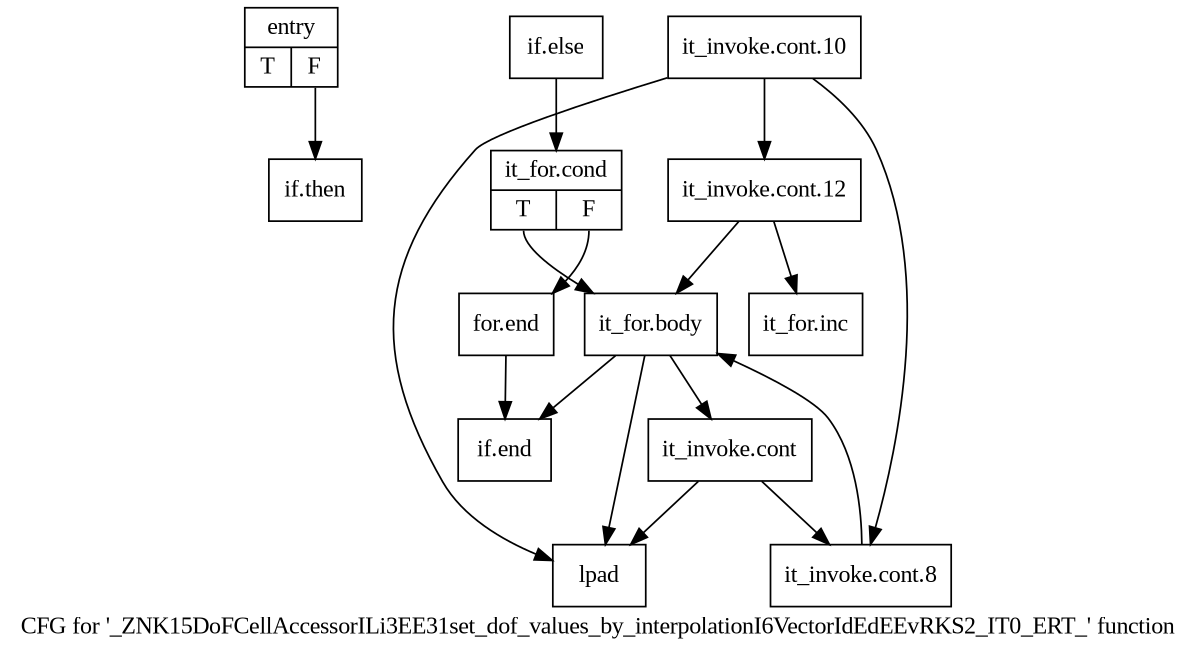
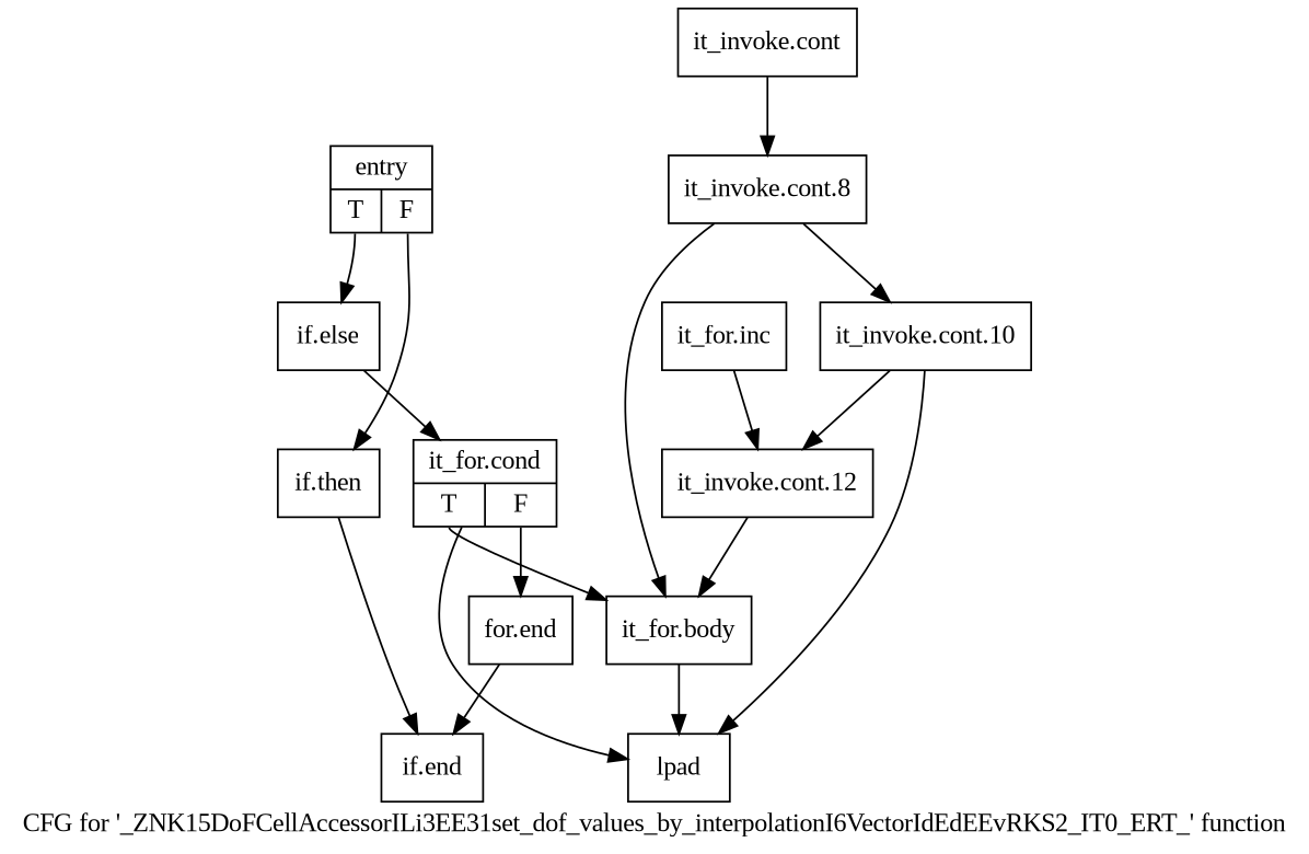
  digraph {
    fontname="Liberation Serif"
    label="CFG for '_ZNK15DoFCellAccessorILi3EE31set_dof_values_by_interpolationI6VectorIdEdEEvRKS2_IT0_ERT_' function"
    node [fontname="Liberation Serif" shape=record]
    edge [fontname="Liberation Serif"]
    n1 [label="{entry|{<s0>T|<s1>F}}"]
    n2 [label="{if.else}"]
    n3 [label="{if.then}"]
    n4 [label="{it_for.cond|{<s0>T|<s1>F}}"]
    n5 [label="{if.end}"]
    n6 [label="{it_for.body}"]
    n7 [label="{for.end}"]
    n8 [label="{it_invoke.cont}"]
    n9 [label="{lpad}"]
    n10 [label="{it_invoke.cont.8}"]
    n11 [label="{it_invoke.cont.10}"]
    n12 [label="{it_invoke.cont.12}"]
    n13 [label="{it_for.inc}"]
+   n1 -> n2 [tailport=s0]
    n1 -> n3 [tailport=s1]
    n2 -> n4
-   n6 -> n5
+   n3 -> n5
    n4 -> n6 [tailport=s0]
    n4 -> n7 [tailport=s1]
-   n6 -> n8
    n6 -> n9
    n7 -> n5
-   n8 -> n9
+   n4 -> n9
    n8 -> n10
    n10 -> n6
-   n11 -> n10
+   n10 -> n11
    n11 -> n9
    n11 -> n12
    n12 -> n6
-   n12 -> n13
+   n13 -> n12
  }
